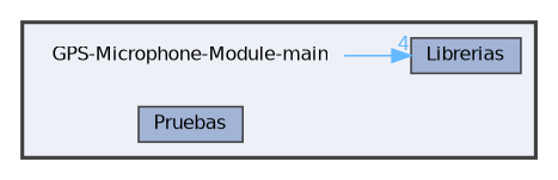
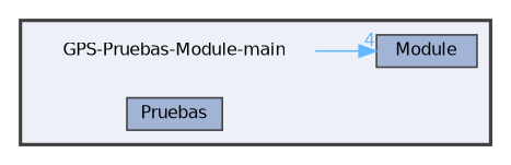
  digraph {
    compound=true
    rankdir=LR
    node [fontname=Helvetica fontsize=10 shape=box color=grey25 fillcolor="#a2b4d6" style=filled]
-   n1 [height=0.2 label="GPS-Microphone-Module-main" shape=plaintext width=0.4 color="" fillcolor="" style=""]
-   n2 [height=0.2 label=Librerias width=0.4]
+   n1 [height=0.2 label="GPS-Pruebas-Module-main" shape=plaintext width=0.4 color="" fillcolor="" style=""]
+   n2 [height=0.2 label=Module width=0.4]
    n3 [height=0.2 label=Pruebas width=0.4]
    subgraph cluster_1 {
      bgcolor="#edf0f7"
      fontname=Helvetica
      fontsize=10
      pencolor=grey25
      style="filled,bold"
      n1
      n2
      n3
    }
    n1 -> n2 [color=steelblue1 fontcolor=steelblue1 fontname=Helvetica fontsize=10 headlabel=4 labeldistance=1.5 labelfontname=Helvetica labelfontsize=10]
  }
